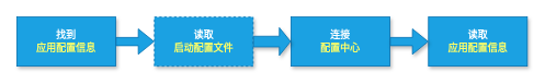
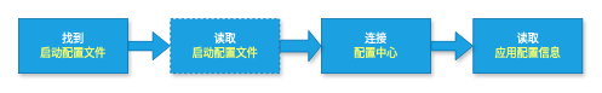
  <mxCell id="0" />
  <mxCell id="1" parent="0" />
  <mxCell id="2" value="读取&lt;br&gt;&lt;font color=&quot;#ffff66&quot;&gt;启动配置文件&lt;/font&gt;" style="whiteSpace=wrap;html=1;fillColor=#1ba1e2;shadow=1;fillStyle=auto;fontStyle=1;strokeColor=#006EAF;fontColor=#ffffff;dashed=1;" parent="1" vertex="1"><mxGeometry x="187" y="20" width="120" height="60" as="geometry" /></mxCell>
  <mxCell id="3" value="连接&lt;br&gt;&lt;font color=&quot;#ffff66&quot;&gt;配置中心&lt;/font&gt;" style="whiteSpace=wrap;html=1;fillColor=#1ba1e2;shadow=1;fillStyle=auto;fontStyle=1;strokeColor=#006EAF;fontColor=#ffffff;" parent="1" vertex="1"><mxGeometry x="353" y="20" width="120" height="60" as="geometry" /></mxCell>
  <mxCell id="4" value="读取&lt;br&gt;&lt;font color=&quot;#ffff66&quot;&gt;应用配置信息&lt;/font&gt;" style="whiteSpace=wrap;html=1;fillColor=#1ba1e2;shadow=1;fillStyle=auto;fontStyle=1;strokeColor=#006EAF;fontColor=#ffffff;" parent="1" vertex="1"><mxGeometry x="520" y="20" width="120" height="60" as="geometry" /></mxCell>
  <mxCell id="5" value="" style="shape=flexArrow;endArrow=classic;html=1;width=13;endSize=4.22;exitX=1;exitY=0.5;exitDx=0;exitDy=0;entryX=0;entryY=0.5;entryDx=0;entryDy=0;fillColor=#1ba1e2;shadow=1;fillStyle=auto;fontColor=#FFFFFF;fontStyle=1;strokeColor=#006EAF;" parent="1" source="2" target="3" edge="1"><mxGeometry width="50" height="50" relative="1" as="geometry"><mxPoint x="320" y="10" as="sourcePoint" /><mxPoint x="390" y="10" as="targetPoint" /></mxGeometry></mxCell>
  <mxCell id="6" value="" style="shape=flexArrow;endArrow=classic;html=1;exitX=1;exitY=0.5;exitDx=0;exitDy=0;entryX=0;entryY=0.5;entryDx=0;entryDy=0;fillColor=#1ba1e2;shadow=1;fillStyle=auto;fontColor=#FFFFFF;fontStyle=1;strokeColor=#006EAF;" parent="1" source="3" target="4" edge="1"><mxGeometry width="50" height="50" relative="1" as="geometry"><mxPoint x="480" y="10" as="sourcePoint" /><mxPoint x="530" y="-40" as="targetPoint" /></mxGeometry></mxCell>
- <mxCell id="7" value="找到&lt;br&gt;&lt;font color=&quot;#ffff66&quot;&gt;应用配置信息&lt;/font&gt;" style="whiteSpace=wrap;html=1;fillColor=#1ba1e2;shadow=1;fillStyle=auto;fontStyle=1;strokeColor=#006EAF;fontColor=#ffffff;" parent="1" vertex="1"><mxGeometry x="20" y="20" width="120" height="60" as="geometry" /></mxCell>
+ <mxCell id="7" value="找到&lt;br&gt;&lt;font color=&quot;#ffff66&quot;&gt;启动配置文件&lt;/font&gt;" style="whiteSpace=wrap;html=1;fillColor=#1ba1e2;shadow=1;fillStyle=auto;fontStyle=1;strokeColor=#006EAF;fontColor=#ffffff;" parent="1" vertex="1"><mxGeometry x="20" y="20" width="120" height="60" as="geometry" /></mxCell>
  <mxCell id="8" value="" style="shape=flexArrow;endArrow=classic;html=1;exitX=1;exitY=0.5;exitDx=0;exitDy=0;entryX=0;entryY=0.5;entryDx=0;entryDy=0;fillColor=#1ba1e2;strokeColor=#006EAF;" parent="1" source="7" target="2" edge="1"><mxGeometry width="50" height="50" relative="1" as="geometry"><mxPoint x="160" y="170" as="sourcePoint" /><mxPoint x="210" y="120" as="targetPoint" /></mxGeometry></mxCell>
